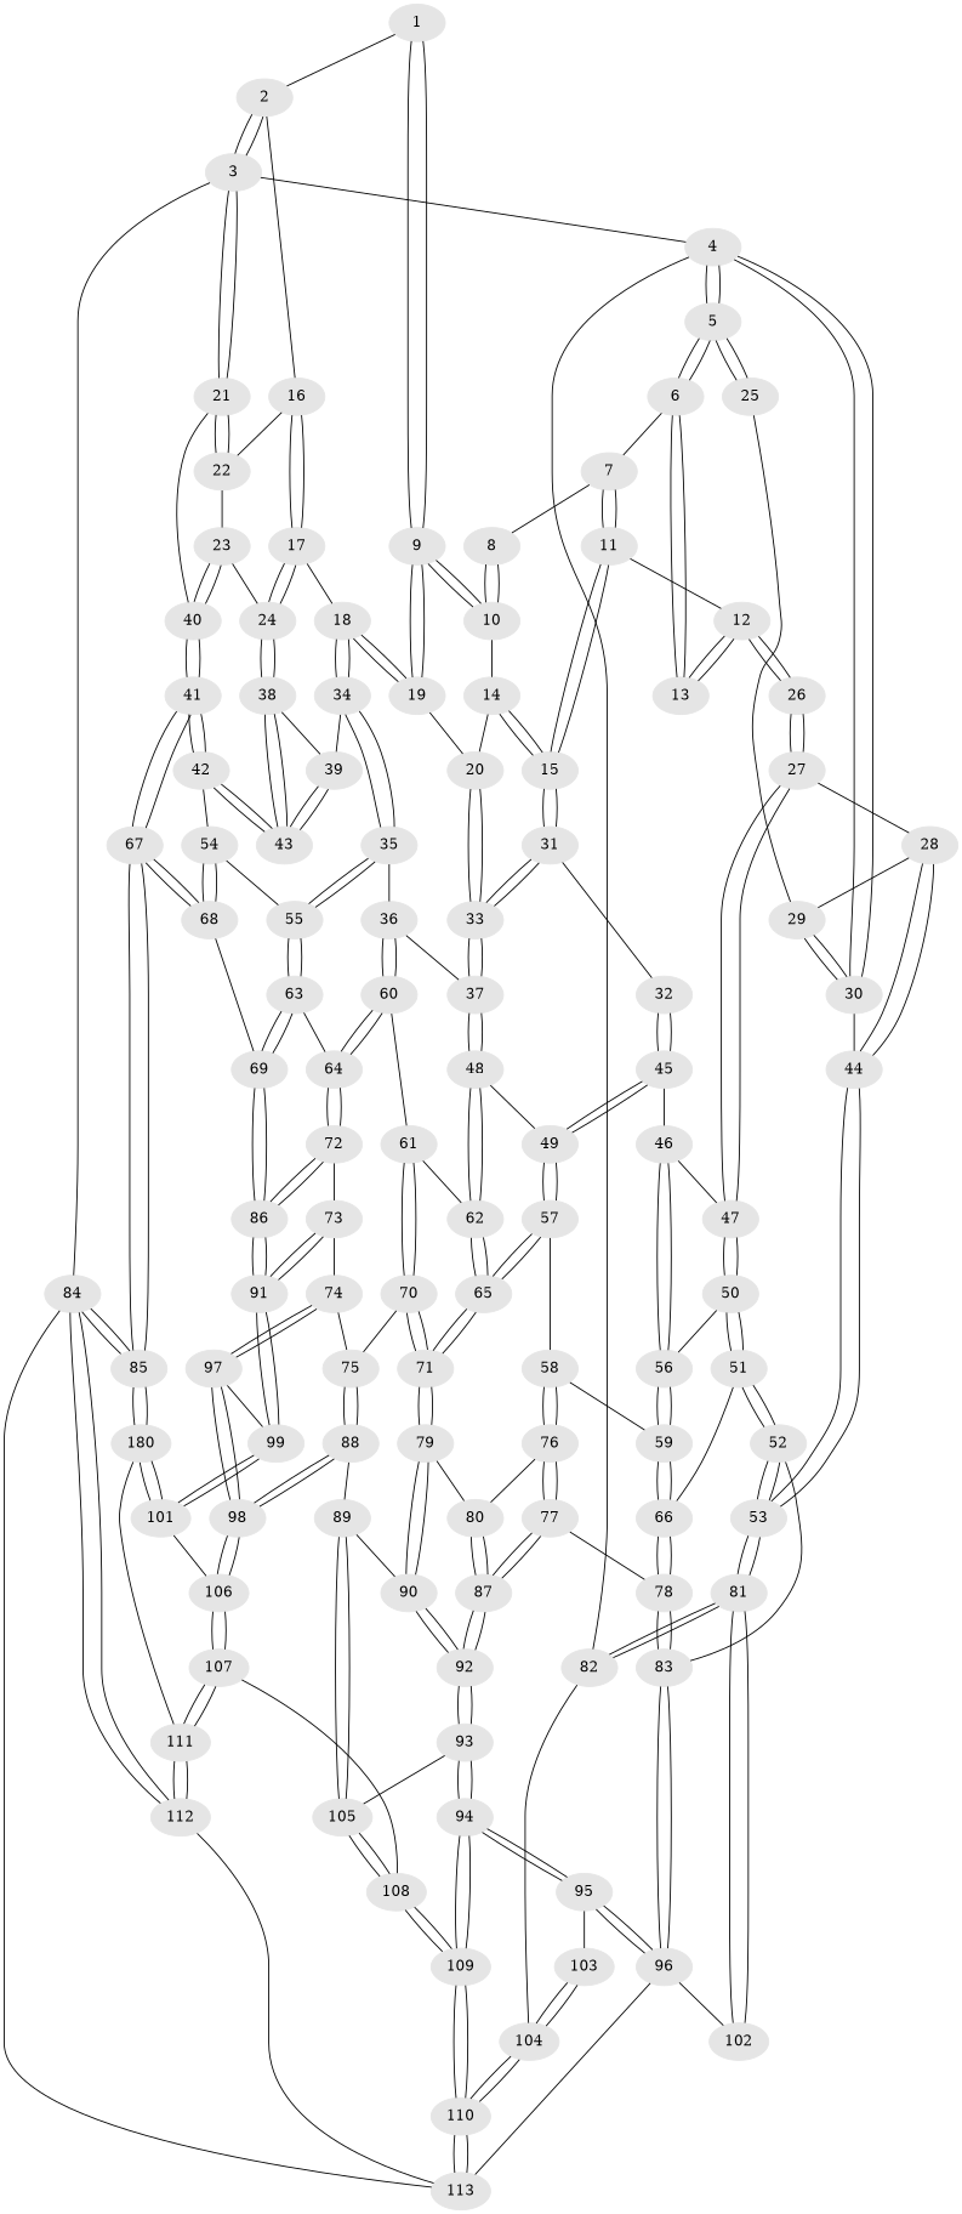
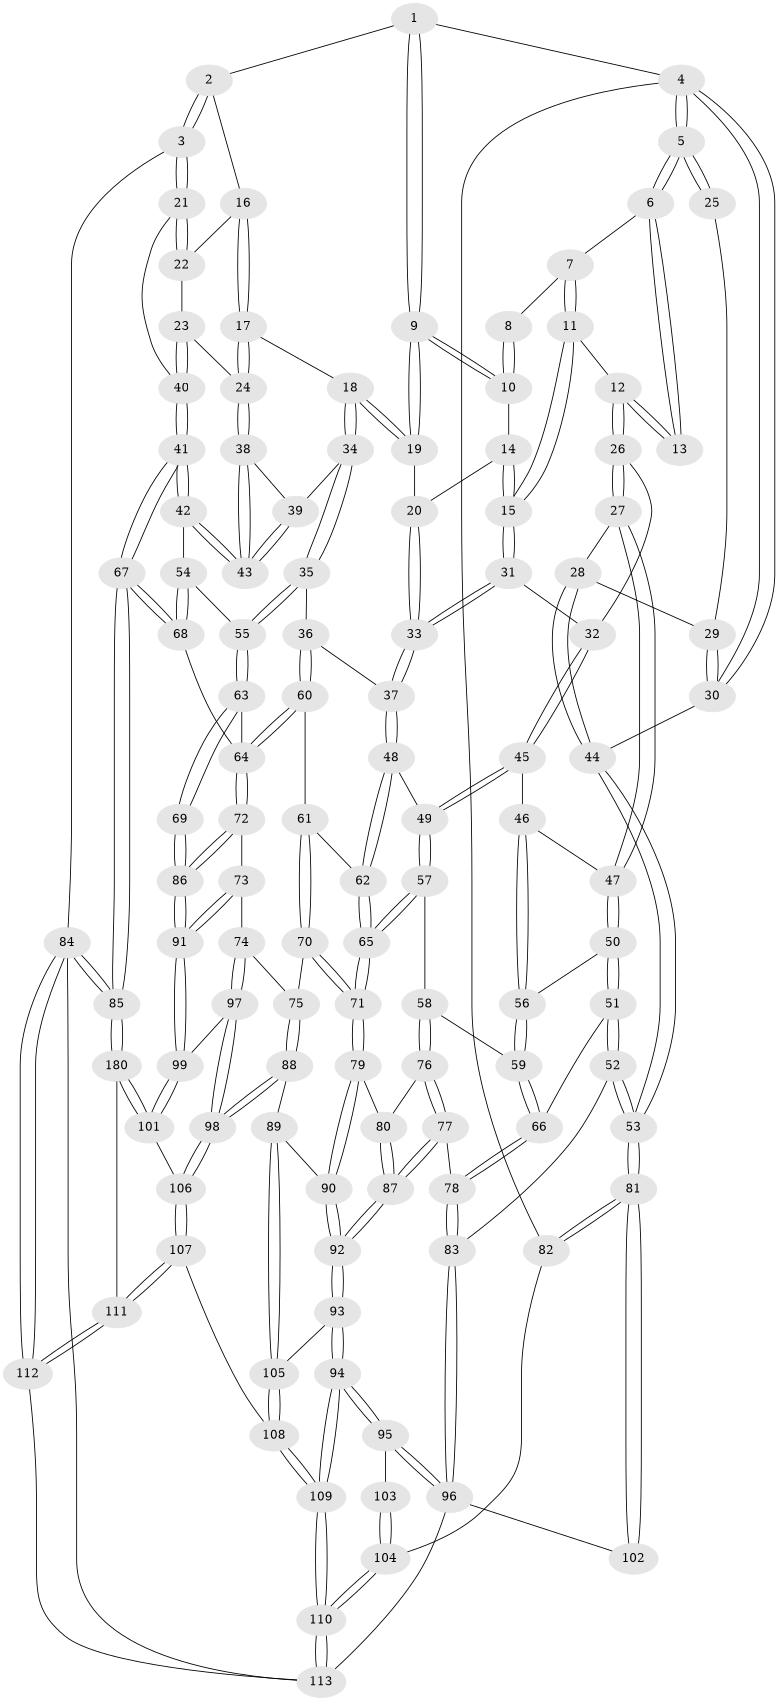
  graph {
    node [color=gray90 style=filled]
    1
    2
    9
    3
    16
    10
    19
    4
    21
    84
    17
    22
    5
    30
    82
    40
    85
    113
    112
    6
    25
    44
    104
    7
    13
    29
    8
    11
    12
    15
    14
    20
    26
    31
    27
    32
    33
    18
    24
    23
    34
    38
    35
    39
    37
    41
    43
    28
    47
    45
    50
    53
    46
    49
    48
    36
    55
    60
    63
    61
    64
    62
    42
    67
    54
    68
    81
    56
    57
    59
    51
    65
    58
    52
    66
    83
    78
    96
    102
    69
    76
    71
    77
    80
    70
    72
    75
    86
    73
    79
    n91 [label=180]
    91
    88
    90
    74
    97
    99
    98
    89
    87
    92
    110
    101
    111
    93
    105
    106
    108
    94
    95
    109
    103
    107
    1 -- 2
    1 -- 9
    1 -- 9
    2 -- 3
    2 -- 3
    2 -- 16
    9 -- 10
    9 -- 10
    9 -- 19
    9 -- 19
-   3 -- 4
+   1 -- 4
    3 -- 21
    3 -- 21
    3 -- 84
    16 -- 17
    16 -- 17
    16 -- 22
    10 -- 14
    19 -- 20
    4 -- 5
    4 -- 5
    4 -- 30
    4 -- 30
    4 -- 82
    21 -- 22
    21 -- 22
    21 -- 40
    84 -- 85
    84 -- 85
    84 -- 113
    84 -- 112
    84 -- 112
    17 -- 18
    17 -- 24
    17 -- 24
    22 -- 23
    5 -- 6
    5 -- 6
    5 -- 25
    5 -- 25
    30 -- 44
    82 -- 104
    40 -- 41
    40 -- 41
    85 -- n91
    85 -- n91
    112 -- 113
    6 -- 7
    6 -- 13
    6 -- 13
    25 -- 29
    44 -- 53
    44 -- 53
    104 -- 110
    104 -- 110
    7 -- 8
    7 -- 11
    7 -- 11
    29 -- 30
    29 -- 30
    8 -- 10
    8 -- 10
    11 -- 12
    11 -- 15
    11 -- 15
    12 -- 13
    12 -- 13
    12 -- 26
    12 -- 26
    15 -- 31
    15 -- 31
    14 -- 15
    14 -- 15
    14 -- 20
    20 -- 33
    20 -- 33
    26 -- 27
    26 -- 27
+   26 -- 32
    31 -- 32
    31 -- 33
    31 -- 33
    27 -- 28
    27 -- 47
    27 -- 47
    32 -- 45
    32 -- 45
    33 -- 37
    33 -- 37
    18 -- 19
    18 -- 19
    18 -- 34
    18 -- 34
    24 -- 38
    24 -- 38
    23 -- 40
    23 -- 40
    23 -- 24
    34 -- 35
    34 -- 35
    34 -- 39
    38 -- 39
    38 -- 43
    38 -- 43
    35 -- 36
    35 -- 55
    35 -- 55
    39 -- 43
    39 -- 43
    37 -- 48
    37 -- 48
    41 -- 42
    41 -- 42
    41 -- 67
    41 -- 67
    28 -- 44
    28 -- 44
    28 -- 29
    47 -- 50
    47 -- 50
    45 -- 46
    45 -- 49
    45 -- 49
    50 -- 56
    50 -- 51
    50 -- 51
    53 -- 81
    53 -- 81
    46 -- 47
    46 -- 56
    46 -- 56
    49 -- 57
    49 -- 57
    48 -- 49
    48 -- 62
    48 -- 62
    36 -- 37
    36 -- 60
    36 -- 60
    55 -- 63
    55 -- 63
    60 -- 61
    60 -- 64
    60 -- 64
    63 -- 64
    63 -- 69
    63 -- 69
    61 -- 62
    61 -- 70
    61 -- 70
    64 -- 72
    64 -- 72
    62 -- 65
    62 -- 65
    42 -- 43
    42 -- 43
    42 -- 54
    67 -- 85
    67 -- 85
    67 -- 68
    67 -- 68
    54 -- 55
    54 -- 68
    54 -- 68
-   68 -- 69
+   68 -- 64
    81 -- 82
    81 -- 82
    81 -- 102
    81 -- 102
    56 -- 59
    56 -- 59
    57 -- 65
    57 -- 65
    57 -- 58
    59 -- 66
    59 -- 66
    51 -- 52
    51 -- 52
    51 -- 66
    65 -- 71
    65 -- 71
    58 -- 59
    58 -- 76
    58 -- 76
    52 -- 53
    52 -- 53
    52 -- 83
    66 -- 78
    66 -- 78
    83 -- 96
    83 -- 96
    78 -- 83
    78 -- 83
    96 -- 113
    96 -- 102
    69 -- 86
    69 -- 86
    76 -- 77
    76 -- 77
    76 -- 80
    71 -- 79
    71 -- 79
    77 -- 78
    77 -- 87
    77 -- 87
    80 -- 87
    80 -- 87
    70 -- 71
    70 -- 71
    70 -- 75
    72 -- 86
    72 -- 86
    72 -- 73
    75 -- 88
    75 -- 88
    86 -- 91
    86 -- 91
    73 -- 91
    73 -- 91
    73 -- 74
    79 -- 80
    79 -- 90
    79 -- 90
    n91 -- 101
    n91 -- 101
    n91 -- 111
    91 -- 99
    91 -- 99
    88 -- 98
    88 -- 98
    88 -- 89
    90 -- 92
    90 -- 92
    74 -- 75
    74 -- 97
    74 -- 97
    97 -- 99
    97 -- 98
    97 -- 98
    99 -- 101
    99 -- 101
    98 -- 106
    98 -- 106
    89 -- 90
    89 -- 105
    89 -- 105
    87 -- 92
    87 -- 92
    92 -- 93
    92 -- 93
    110 -- 113
    110 -- 113
    101 -- 106
    111 -- 112
    111 -- 112
    93 -- 105
    93 -- 94
    93 -- 94
    105 -- 108
    105 -- 108
    106 -- 107
    106 -- 107
    108 -- 109
    108 -- 109
    94 -- 95
    94 -- 95
    94 -- 109
    94 -- 109
    95 -- 96
    95 -- 96
    95 -- 103
    109 -- 110
    109 -- 110
    103 -- 104
    103 -- 104
    107 -- 111
    107 -- 111
    107 -- 108
  }
